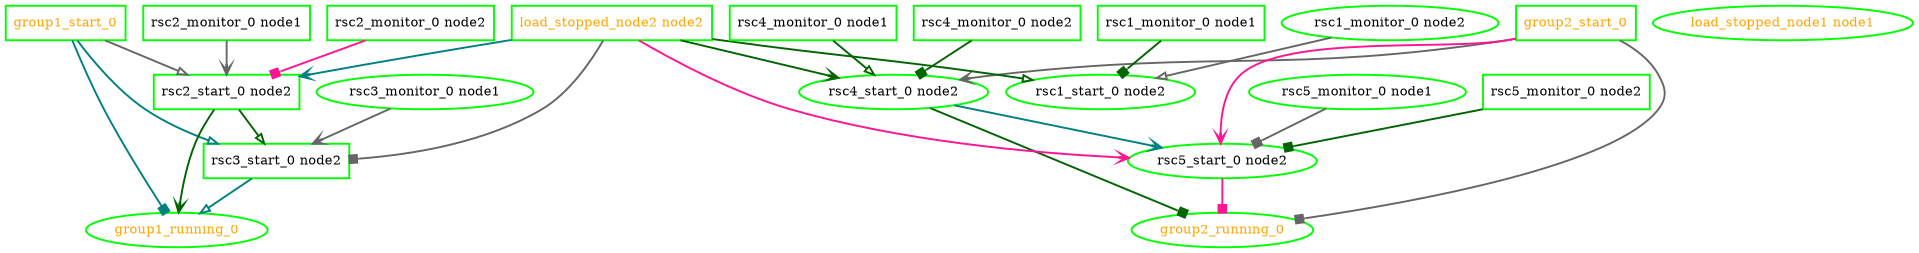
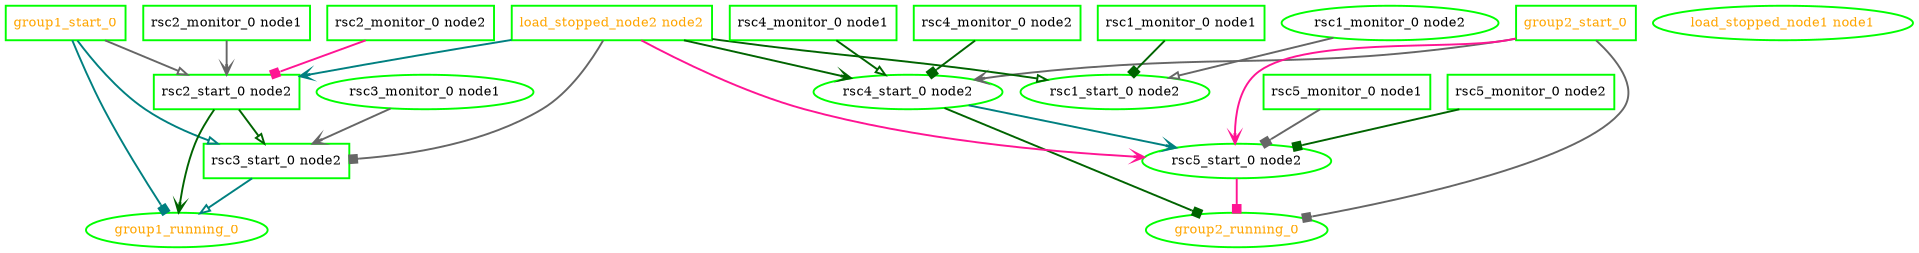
  digraph {
    node [color=green fontcolor=black shape=box style=bold]
    edge [arrowhead=box color=darkgreen style=bold]
    group1_running_0 [fontcolor=orange shape=ellipse]
    group1_start_0 [fontcolor=orange]
    "rsc2_start_0 node2"
    "rsc3_start_0 node2"
    group2_running_0 [fontcolor=orange shape=ellipse]
    group2_start_0 [fontcolor=orange]
    "rsc4_start_0 node2" [shape=ellipse]
    "rsc5_start_0 node2" [shape=ellipse]
    "load_stopped_node1 node1" [fontcolor=orange shape=ellipse]
    "load_stopped_node2 node2" [fontcolor=orange]
    "rsc1_start_0 node2" [shape=ellipse]
    "rsc1_monitor_0 node1"
    "rsc1_monitor_0 node2" [shape=ellipse]
    "rsc2_monitor_0 node1"
    "rsc2_monitor_0 node2"
    "rsc3_monitor_0 node1" [shape=ellipse]
    "rsc4_monitor_0 node1"
    "rsc4_monitor_0 node2"
-   "rsc5_monitor_0 node1" [shape=ellipse]
+   "rsc5_monitor_0 node1"
    "rsc5_monitor_0 node2"
    group1_start_0 -> group1_running_0 [color=teal]
    group1_start_0 -> "rsc2_start_0 node2" [arrowhead=onormal color=gray40]
    group1_start_0 -> "rsc3_start_0 node2" [arrowhead=onormal color=teal]
    "rsc2_start_0 node2" -> group1_running_0 [arrowhead=vee]
    "rsc2_start_0 node2" -> "rsc3_start_0 node2" [arrowhead=onormal]
    "rsc3_start_0 node2" -> group1_running_0 [arrowhead=onormal color=teal]
    group2_start_0 -> group2_running_0 [color=gray40]
    group2_start_0 -> "rsc4_start_0 node2" [arrowhead=vee color=gray40]
    group2_start_0 -> "rsc5_start_0 node2" [arrowhead=vee color=deeppink]
    "rsc4_start_0 node2" -> group2_running_0
    "rsc4_start_0 node2" -> "rsc5_start_0 node2" [arrowhead=vee color=teal]
    "rsc5_start_0 node2" -> group2_running_0 [color=deeppink]
    "load_stopped_node2 node2" -> "rsc2_start_0 node2" [arrowhead=vee color=teal]
    "load_stopped_node2 node2" -> "rsc3_start_0 node2" [color=gray40]
    "load_stopped_node2 node2" -> "rsc4_start_0 node2" [arrowhead=vee]
    "load_stopped_node2 node2" -> "rsc5_start_0 node2" [arrowhead=vee color=deeppink]
    "load_stopped_node2 node2" -> "rsc1_start_0 node2" [arrowhead=onormal]
    "rsc1_monitor_0 node1" -> "rsc1_start_0 node2"
    "rsc1_monitor_0 node2" -> "rsc1_start_0 node2" [arrowhead=onormal color=gray40]
    "rsc2_monitor_0 node1" -> "rsc2_start_0 node2" [arrowhead=vee color=gray40]
    "rsc2_monitor_0 node2" -> "rsc2_start_0 node2" [color=deeppink]
    "rsc3_monitor_0 node1" -> "rsc3_start_0 node2" [arrowhead=vee color=gray40]
    "rsc4_monitor_0 node1" -> "rsc4_start_0 node2" [arrowhead=onormal]
    "rsc4_monitor_0 node2" -> "rsc4_start_0 node2"
    "rsc5_monitor_0 node1" -> "rsc5_start_0 node2" [color=gray40]
    "rsc5_monitor_0 node2" -> "rsc5_start_0 node2"
  }
